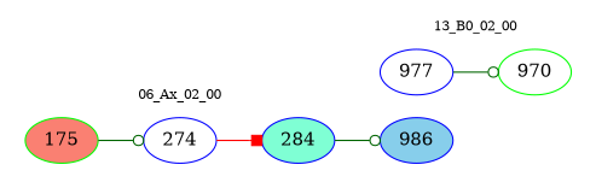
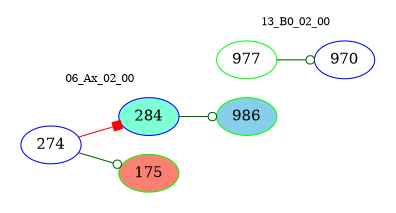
  digraph {
    rankdir=LR
    node [color=blue fillcolor=white style=filled]
    edge [arrowhead=odot color=darkgreen]
    n1 [label=274]
    n2 [color=green fillcolor=salmon label=175]
    n3 [fillcolor=aquamarine label=284]
-   n4 [label=977]
-   n5 [color=green label=970]
-   n6 [fillcolor=skyblue label=986]
+   n4 [color=green label=977]
+   n5 [label=970]
+   n6 [color=green fillcolor=skyblue label=986]
    subgraph cluster_1 {
      color=white
      fontsize=10
      label="06_Ax_02_00"
      n1
      n2
      n3
    }
    subgraph cluster_2 {
      color=white
      fontsize=10
      label="13_B0_02_00"
      n4
      n5
      n6
    }
-   n2 -> n1
+   n1 -> n2
    n1 -> n3 [arrowhead=box color=red]
    n3 -> n6
    n4 -> n5
  }
